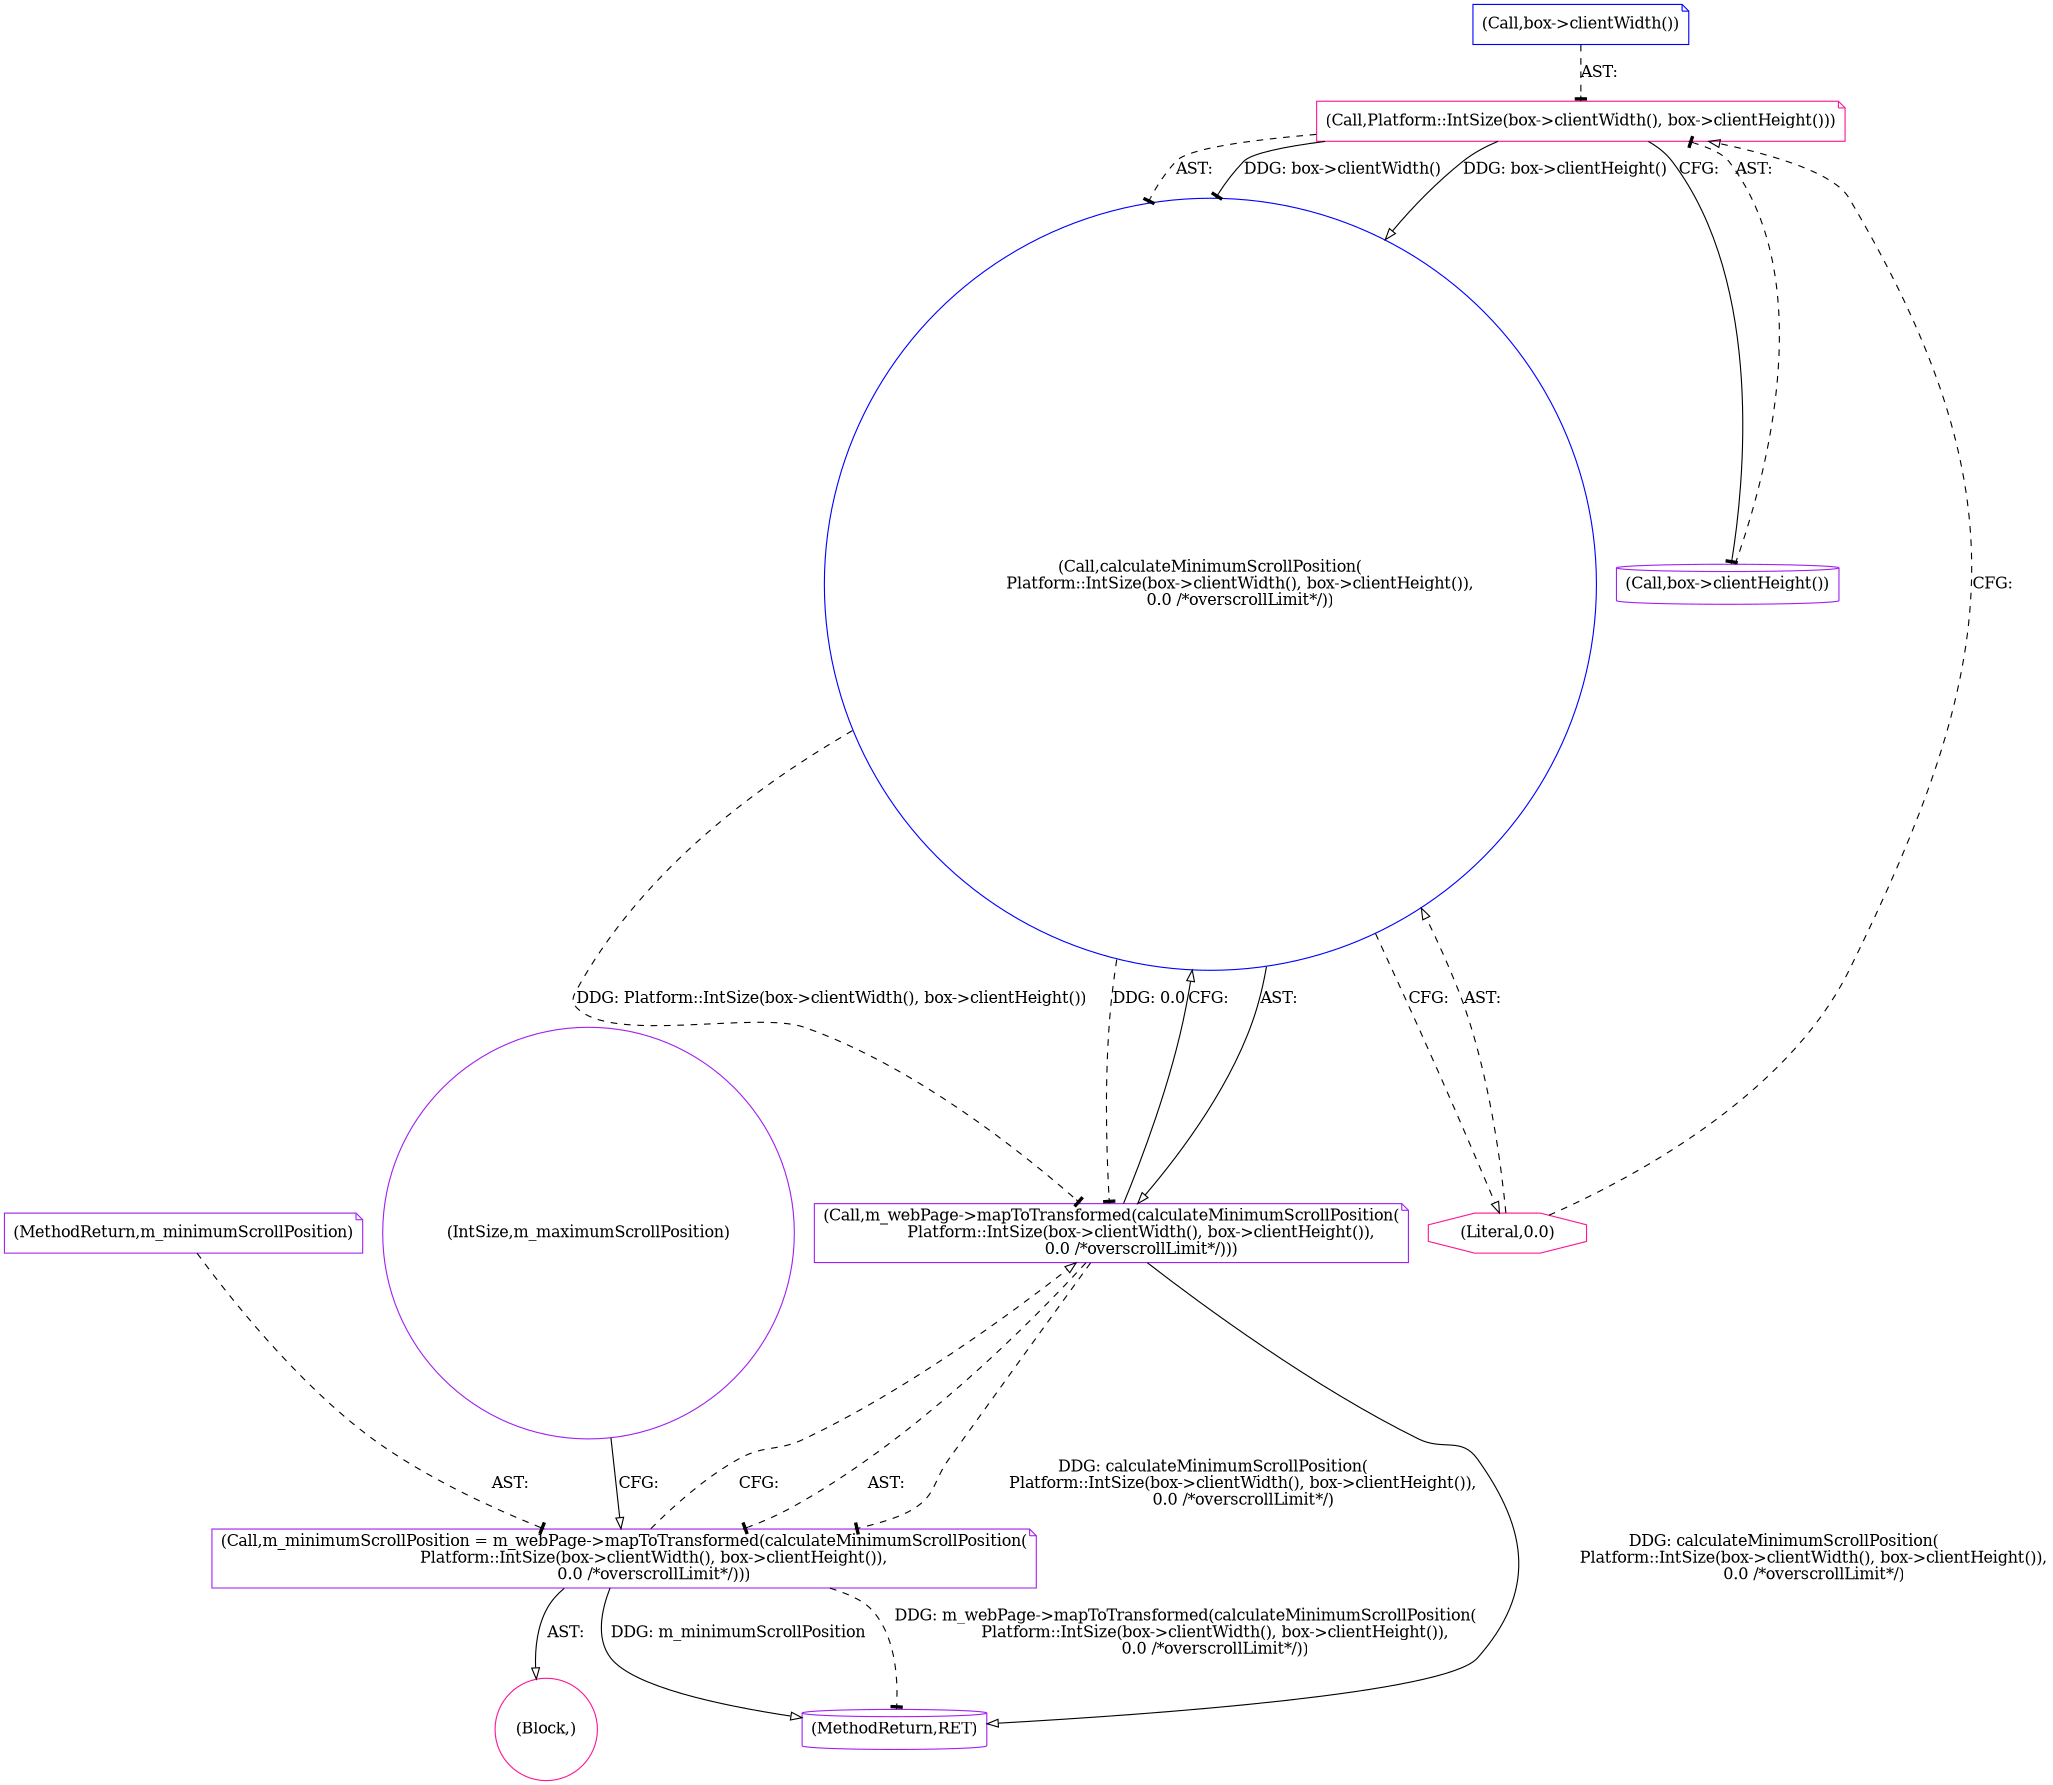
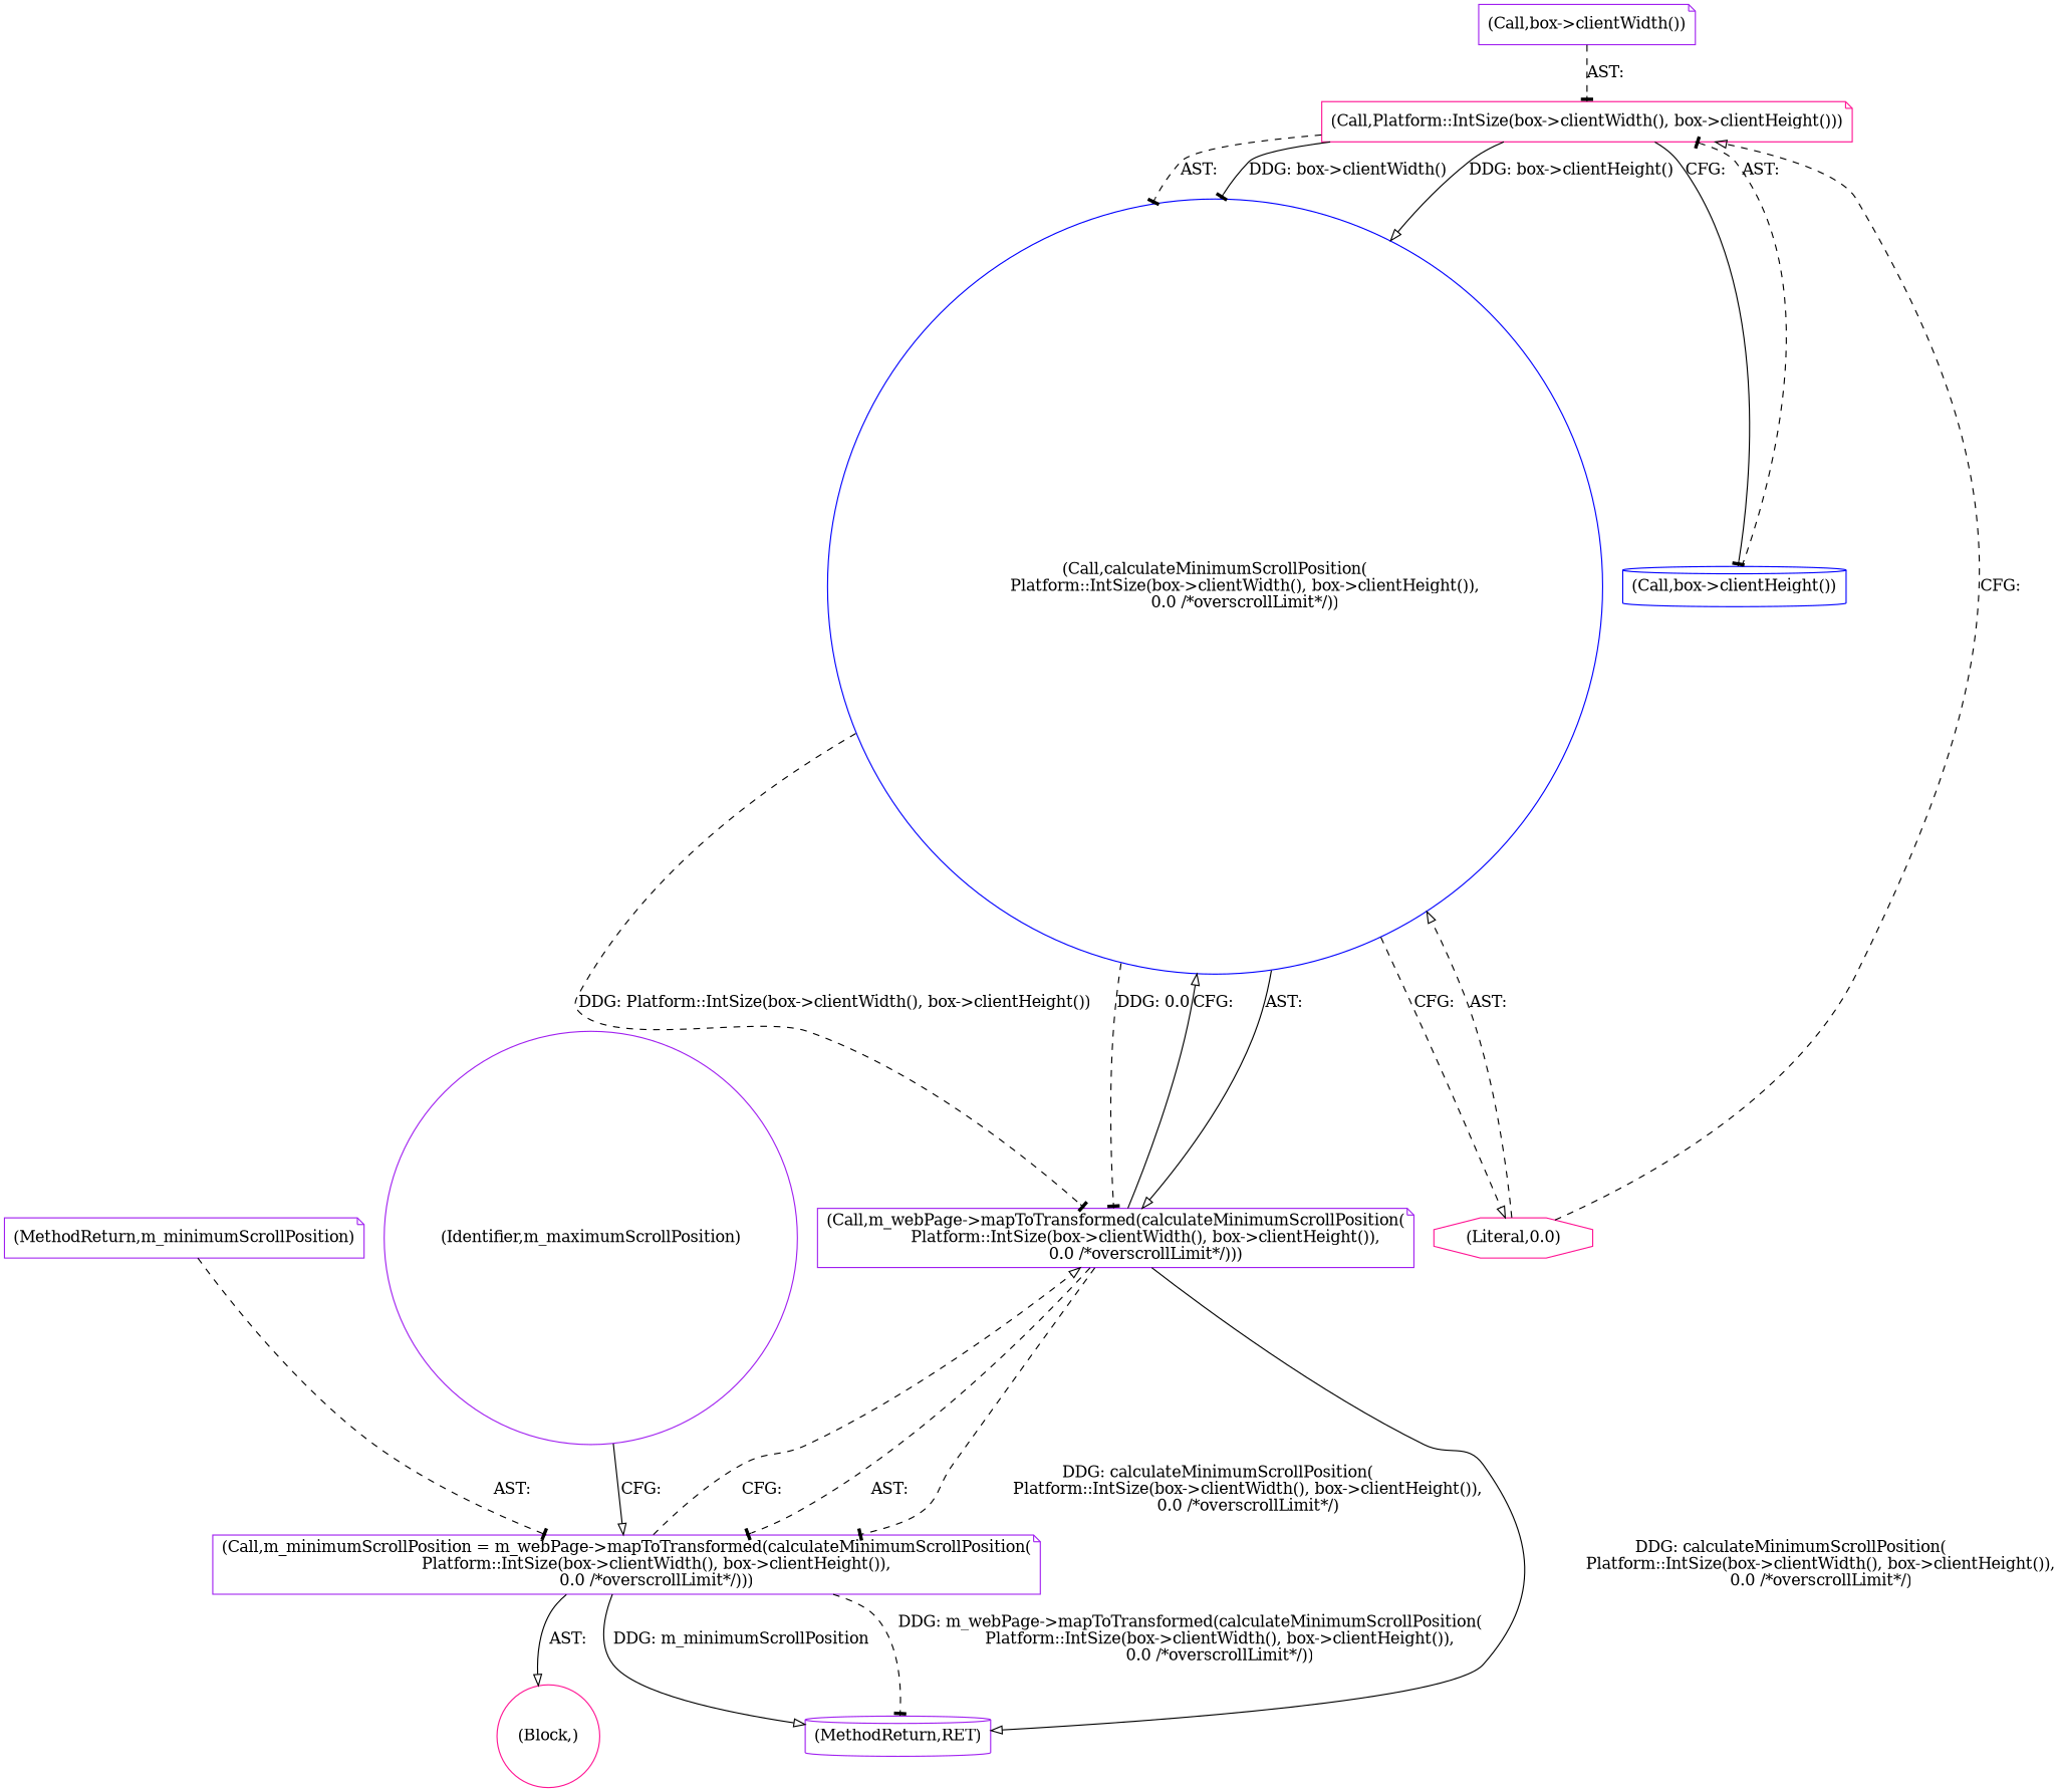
  digraph {
    node [color=purple shape=note]
    edge [arrowhead=tee style=dashed]
    n1 [color=deeppink label="(Call,Platform::IntSize(box->clientWidth(), box->clientHeight()))"]
    n2 [color=blue label="(Call,calculateMinimumScrollPosition(\n            Platform::IntSize(box->clientWidth(), box->clientHeight()),\n            0.0 /*overscrollLimit*/))" shape=circle]
-   n3 [label="(Call,box->clientHeight())" shape=cylinder]
+   n3 [color=blue label="(Call,box->clientHeight())" shape=cylinder]
    n4 [label="(Call,m_webPage->mapToTransformed(calculateMinimumScrollPosition(\n            Platform::IntSize(box->clientWidth(), box->clientHeight()),\n            0.0 /*overscrollLimit*/)))"]
    n5 [color=deeppink label="(Literal,0.0)" shape=octagon]
    n6 [label="(Call,m_minimumScrollPosition = m_webPage->mapToTransformed(calculateMinimumScrollPosition(\n            Platform::IntSize(box->clientWidth(), box->clientHeight()),\n            0.0 /*overscrollLimit*/)))"]
    n7 [label="(MethodReturn,RET)" shape=cylinder]
    n8 [color=deeppink label="(Block,)" shape=circle]
    n9 [label="(MethodReturn,m_minimumScrollPosition)"]
-   n10 [label="(IntSize,m_maximumScrollPosition)" shape=circle]
-   n11 [color=blue label="(Call,box->clientWidth())"]
+   n10 [label="(Identifier,m_maximumScrollPosition)" shape=circle]
+   n11 [label="(Call,box->clientWidth())"]
    n1 -> n2 [label="AST: "]
    n1 -> n2 [label="DDG: box->clientWidth()" style=solid]
    n1 -> n2 [arrowhead=onormal label="DDG: box->clientHeight()" style=solid]
    n1 -> n3 [label="CFG: " style=solid]
    n2 -> n4 [arrowhead=onormal label="AST: " style=solid]
    n2 -> n4 [label="DDG: Platform::IntSize(box->clientWidth(), box->clientHeight())"]
    n2 -> n4 [label="DDG: 0.0"]
    n2 -> n5 [arrowhead=onormal label="CFG: "]
    n3 -> n1 [label="AST: "]
    n4 -> n2 [arrowhead=onormal label="CFG: " style=solid]
    n4 -> n6 [label="AST: "]
    n4 -> n6 [label="DDG: calculateMinimumScrollPosition(\n            Platform::IntSize(box->clientWidth(), box->clientHeight()),\n            0.0 /*overscrollLimit*/)"]
    n4 -> n7 [arrowhead=onormal label="DDG: calculateMinimumScrollPosition(\n            Platform::IntSize(box->clientWidth(), box->clientHeight()),\n            0.0 /*overscrollLimit*/)" style=solid]
    n5 -> n1 [arrowhead=onormal label="CFG: "]
    n5 -> n2 [arrowhead=onormal label="AST: "]
    n6 -> n4 [arrowhead=onormal label="CFG: "]
    n6 -> n7 [label="DDG: m_webPage->mapToTransformed(calculateMinimumScrollPosition(\n            Platform::IntSize(box->clientWidth(), box->clientHeight()),\n            0.0 /*overscrollLimit*/))"]
    n6 -> n7 [arrowhead=onormal label="DDG: m_minimumScrollPosition" style=solid]
    n6 -> n8 [arrowhead=onormal label="AST: " style=solid]
    n9 -> n6 [label="AST: "]
    n10 -> n6 [arrowhead=onormal label="CFG: " style=solid]
    n11 -> n1 [label="AST: "]
  }
